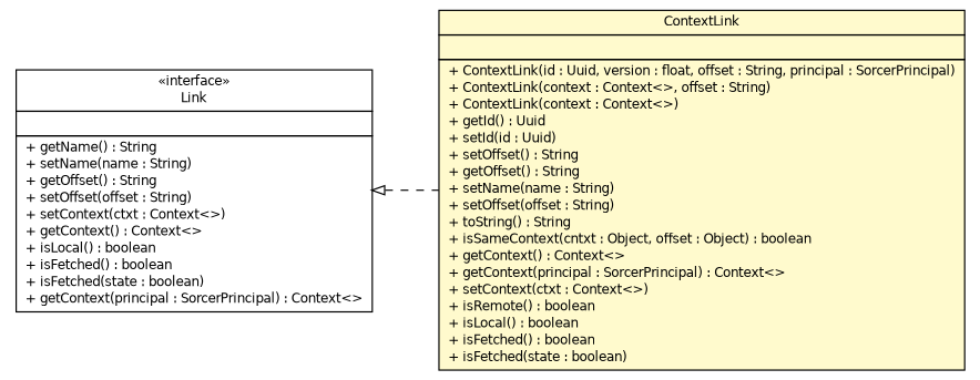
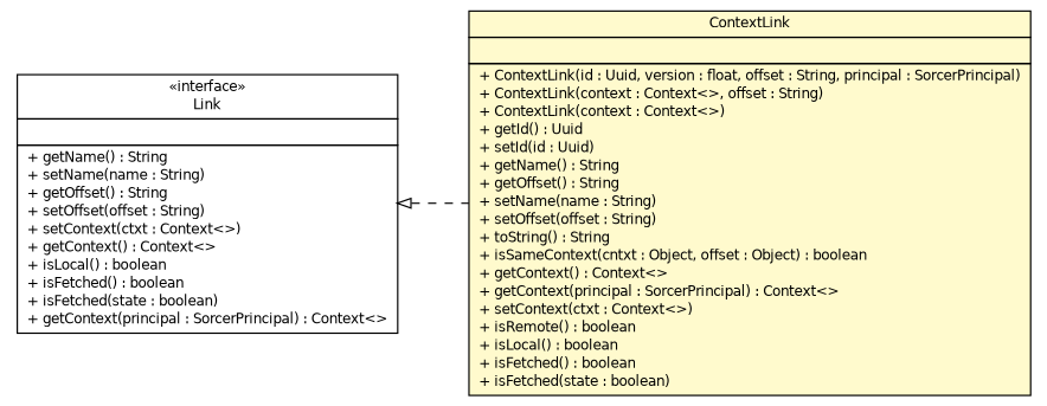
  digraph {
    nodesep=0.25
    ranksep=0.5
    rankdir=LR
    node [fontcolor=black fontname=Helvetica fontsize=10.0 shape=plaintext]
    n1 [label=<<table title="sorcer.service.Link" border="0" cellborder="1" cellspacing="0" cellpadding="2" port="p" href="../../service/Link.html"> 		<tr><td><table border="0" cellspacing="0" cellpadding="1"> <tr><td align="center" balign="center"> &#171;interface&#187; </td></tr> <tr><td align="center" balign="center"> Link </td></tr> 		</table></td></tr> 		<tr><td><table border="0" cellspacing="0" cellpadding="1"> <tr><td align="left" balign="left">  </td></tr> 		</table></td></tr> 		<tr><td><table border="0" cellspacing="0" cellpadding="1"> <tr><td align="left" balign="left"> + getName() : String </td></tr> <tr><td align="left" balign="left"> + setName(name : String) </td></tr> <tr><td align="left" balign="left"> + getOffset() : String </td></tr> <tr><td align="left" balign="left"> + setOffset(offset : String) </td></tr> <tr><td align="left" balign="left"> + setContext(ctxt : Context&lt;&gt;) </td></tr> <tr><td align="left" balign="left"> + getContext() : Context&lt;&gt; </td></tr> <tr><td align="left" balign="left"> + isLocal() : boolean </td></tr> <tr><td align="left" balign="left"> + isFetched() : boolean </td></tr> <tr><td align="left" balign="left"> + isFetched(state : boolean) </td></tr> <tr><td align="left" balign="left"> + getContext(principal : SorcerPrincipal) : Context&lt;&gt; </td></tr> 		</table></td></tr> 		</table>>]
-   n2 [label=<<table title="sorcer.core.context.ContextLink" border="0" cellborder="1" cellspacing="0" cellpadding="2" port="p" bgcolor="lemonChiffon" href="./ContextLink.html"> 		<tr><td><table border="0" cellspacing="0" cellpadding="1"> <tr><td align="center" balign="center"> ContextLink </td></tr> 		</table></td></tr> 		<tr><td><table border="0" cellspacing="0" cellpadding="1"> <tr><td align="left" balign="left">  </td></tr> 		</table></td></tr> 		<tr><td><table border="0" cellspacing="0" cellpadding="1"> <tr><td align="left" balign="left"> + ContextLink(id : Uuid, version : float, offset : String, principal : SorcerPrincipal) </td></tr> <tr><td align="left" balign="left"> + ContextLink(context : Context&lt;&gt;, offset : String) </td></tr> <tr><td align="left" balign="left"> + ContextLink(context : Context&lt;&gt;) </td></tr> <tr><td align="left" balign="left"> + getId() : Uuid </td></tr> <tr><td align="left" balign="left"> + setId(id : Uuid) </td></tr> <tr><td align="left" balign="left"> + setOffset() : String </td></tr> <tr><td align="left" balign="left"> + getOffset() : String </td></tr> <tr><td align="left" balign="left"> + setName(name : String) </td></tr> <tr><td align="left" balign="left"> + setOffset(offset : String) </td></tr> <tr><td align="left" balign="left"> + toString() : String </td></tr> <tr><td align="left" balign="left"> + isSameContext(cntxt : Object, offset : Object) : boolean </td></tr> <tr><td align="left" balign="left"> + getContext() : Context&lt;&gt; </td></tr> <tr><td align="left" balign="left"> + getContext(principal : SorcerPrincipal) : Context&lt;&gt; </td></tr> <tr><td align="left" balign="left"> + setContext(ctxt : Context&lt;&gt;) </td></tr> <tr><td align="left" balign="left"> + isRemote() : boolean </td></tr> <tr><td align="left" balign="left"> + isLocal() : boolean </td></tr> <tr><td align="left" balign="left"> + isFetched() : boolean </td></tr> <tr><td align="left" balign="left"> + isFetched(state : boolean) </td></tr> 		</table></td></tr> 		</table>>]
+   n2 [label=<<table title="sorcer.core.context.ContextLink" border="0" cellborder="1" cellspacing="0" cellpadding="2" port="p" bgcolor="lemonChiffon" href="./ContextLink.html"> 		<tr><td><table border="0" cellspacing="0" cellpadding="1"> <tr><td align="center" balign="center"> ContextLink </td></tr> 		</table></td></tr> 		<tr><td><table border="0" cellspacing="0" cellpadding="1"> <tr><td align="left" balign="left">  </td></tr> 		</table></td></tr> 		<tr><td><table border="0" cellspacing="0" cellpadding="1"> <tr><td align="left" balign="left"> + ContextLink(id : Uuid, version : float, offset : String, principal : SorcerPrincipal) </td></tr> <tr><td align="left" balign="left"> + ContextLink(context : Context&lt;&gt;, offset : String) </td></tr> <tr><td align="left" balign="left"> + ContextLink(context : Context&lt;&gt;) </td></tr> <tr><td align="left" balign="left"> + getId() : Uuid </td></tr> <tr><td align="left" balign="left"> + setId(id : Uuid) </td></tr> <tr><td align="left" balign="left"> + getName() : String </td></tr> <tr><td align="left" balign="left"> + getOffset() : String </td></tr> <tr><td align="left" balign="left"> + setName(name : String) </td></tr> <tr><td align="left" balign="left"> + setOffset(offset : String) </td></tr> <tr><td align="left" balign="left"> + toString() : String </td></tr> <tr><td align="left" balign="left"> + isSameContext(cntxt : Object, offset : Object) : boolean </td></tr> <tr><td align="left" balign="left"> + getContext() : Context&lt;&gt; </td></tr> <tr><td align="left" balign="left"> + getContext(principal : SorcerPrincipal) : Context&lt;&gt; </td></tr> <tr><td align="left" balign="left"> + setContext(ctxt : Context&lt;&gt;) </td></tr> <tr><td align="left" balign="left"> + isRemote() : boolean </td></tr> <tr><td align="left" balign="left"> + isLocal() : boolean </td></tr> <tr><td align="left" balign="left"> + isFetched() : boolean </td></tr> <tr><td align="left" balign="left"> + isFetched(state : boolean) </td></tr> 		</table></td></tr> 		</table>>]
    n1 -> n2 [arrowtail=empty dir=back fontname=Helvetica fontsize=10 headport=p labelfontname=Helvetica labelfontsize=10 style=dashed tailport=p]
  }
